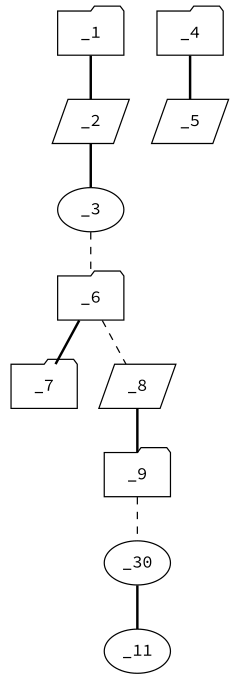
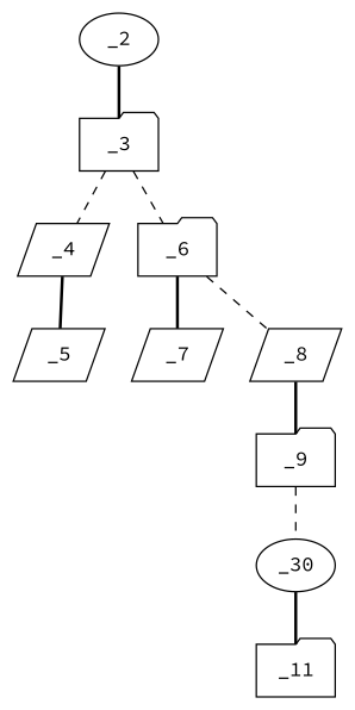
  graph {
    fontname="Source Code Pro"
    node [charge=0 chem=1 fontname="Source Code Pro" shape=folder symbol="C  " x=2.866 y=0]
    edge [fontname="Source Code Pro" style=bold valence=1]
-   _1 [x=2]
-   _2 [shape=parallelogram y=0.5]
-   _3 [chem=4 shape=ellipse symbol="N  " x=3.7321]
-   _4 [x=3.7321 y=-1]
+   _2 [shape=ellipse y=0.5]
+   _3 [chem=4 symbol="N  " x=3.7321]
+   _4 [shape=parallelogram x=3.7321 y=-1]
    _6 [charge=1 chem=4 symbol="N  " x=4.5981 y=0.5]
    _5 [shape=parallelogram y=-1.5]
-   _7 [chem=2 symbol="O  " x=4.5981 y=1.5]
+   _7 [chem=2 shape=parallelogram symbol="O  " x=4.5981 y=1.5]
    _8 [charge=-1 chem=4 shape=parallelogram symbol="N  " x=5.4641]
    _9 [chem=2 symbol="O  " x=6.3301 y=0.5]
    n10 [label=_30 shape=ellipse x=7.1962]
-   _11 [shape=ellipse x=8.0622 y=0.5]
-   _1 -- _2
+   _11 [x=8.0622 y=0.5]
    _2 -- _3
+   _3 -- _4 [style=dashed]
    _3 -- _6 [style=dashed]
    _4 -- _5
    _6 -- _7 [valence=2]
    _6 -- _8 [style=dashed]
    _8 -- _9
    _9 -- n10 [style=dashed]
    n10 -- _11 [valence=2]
  }
